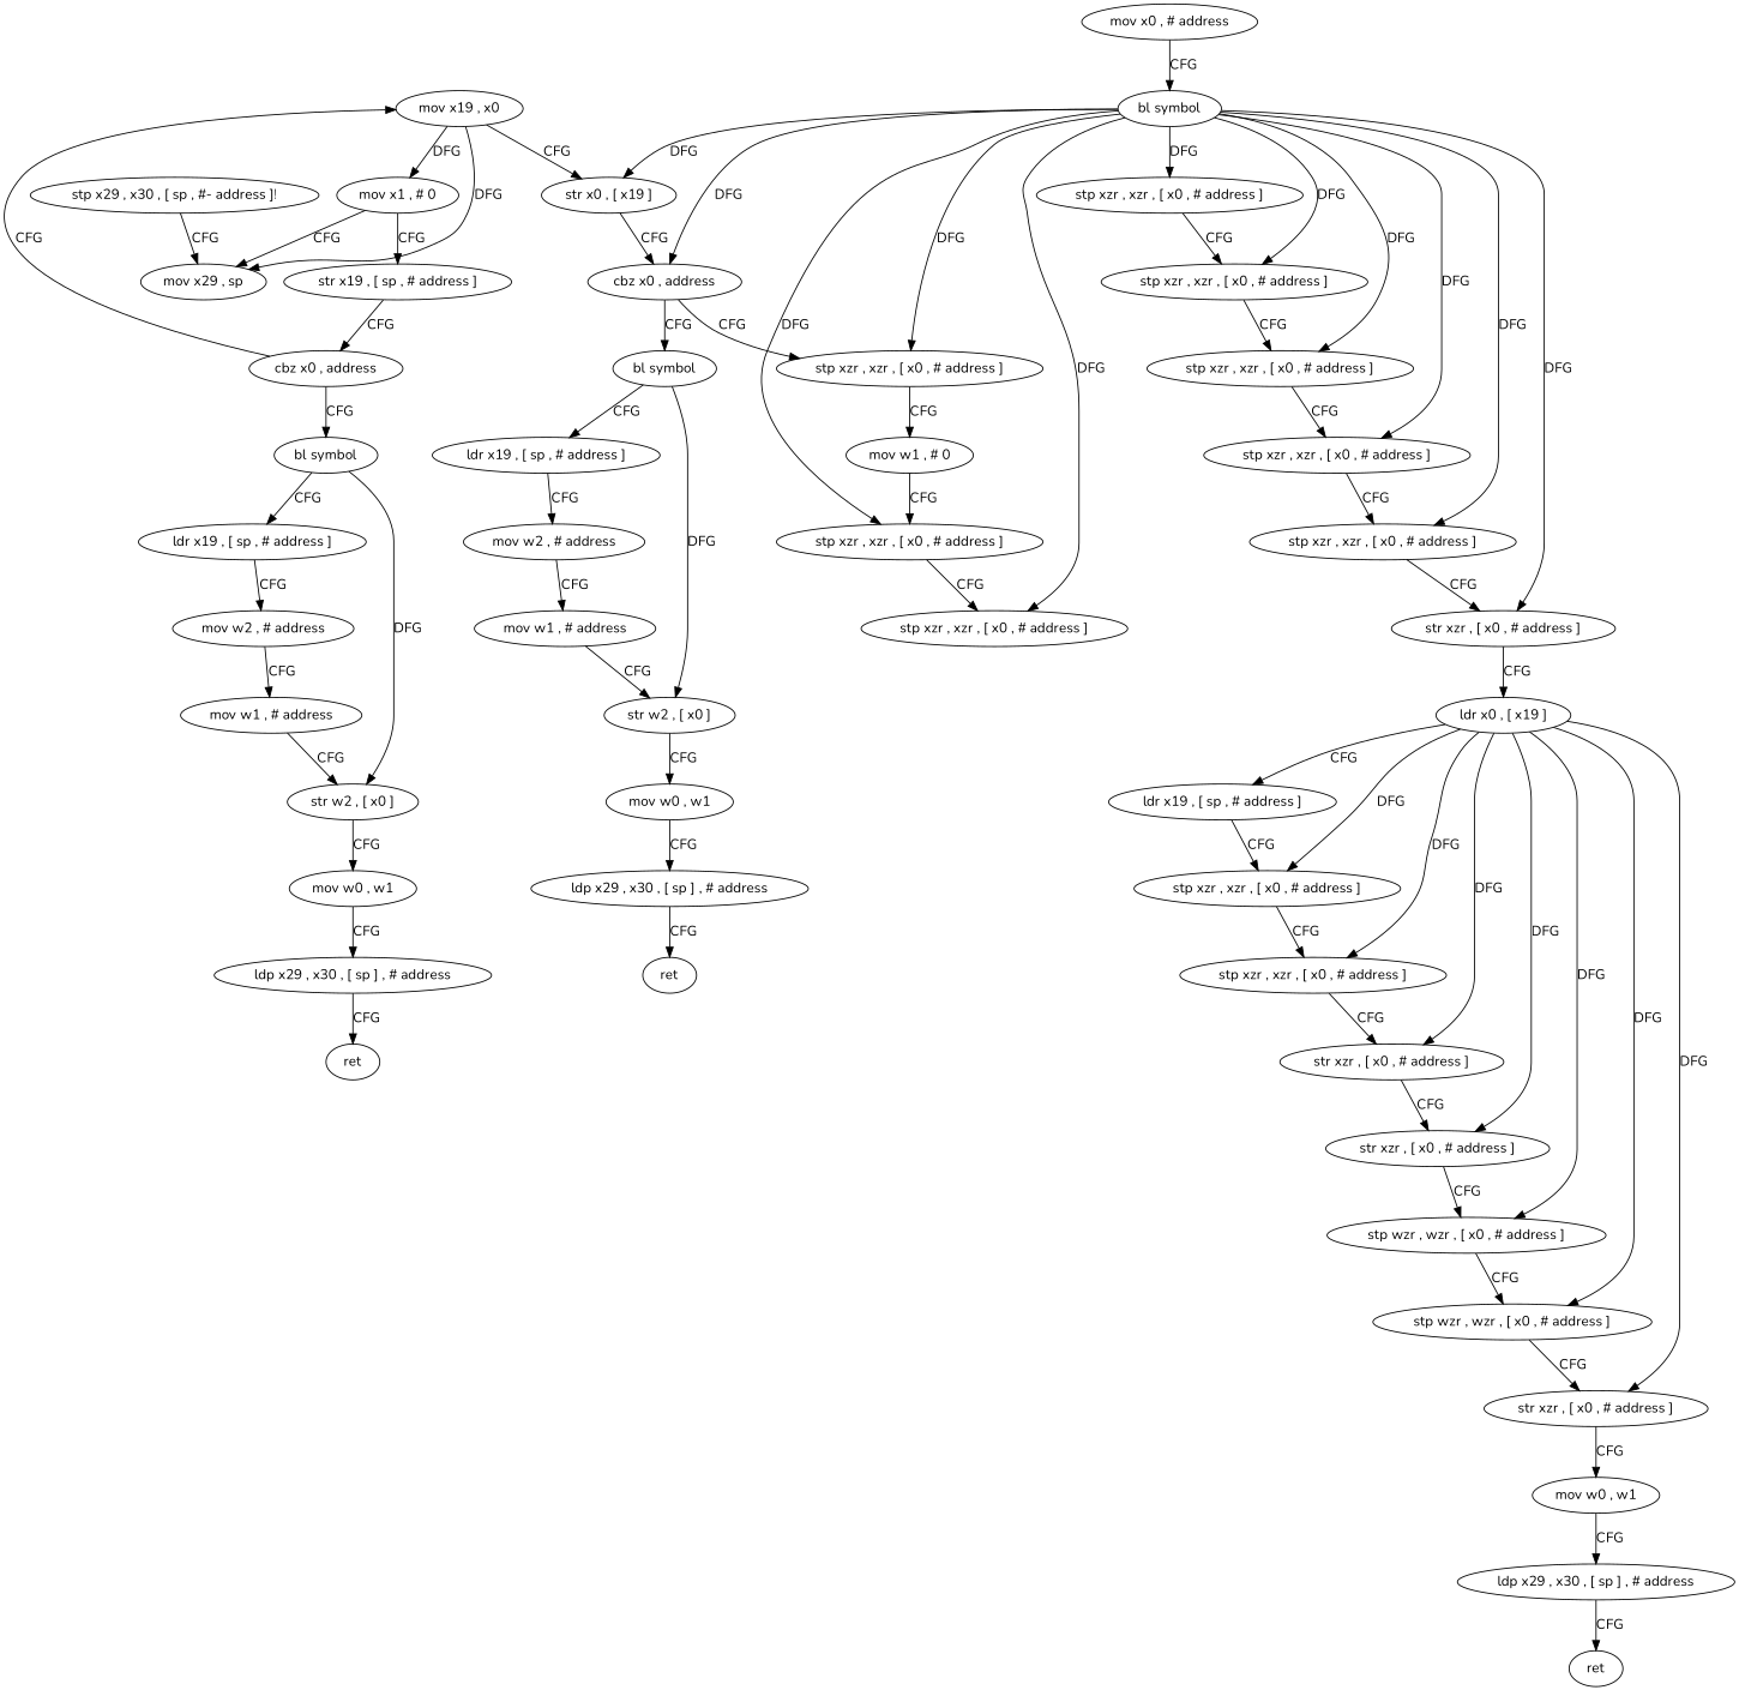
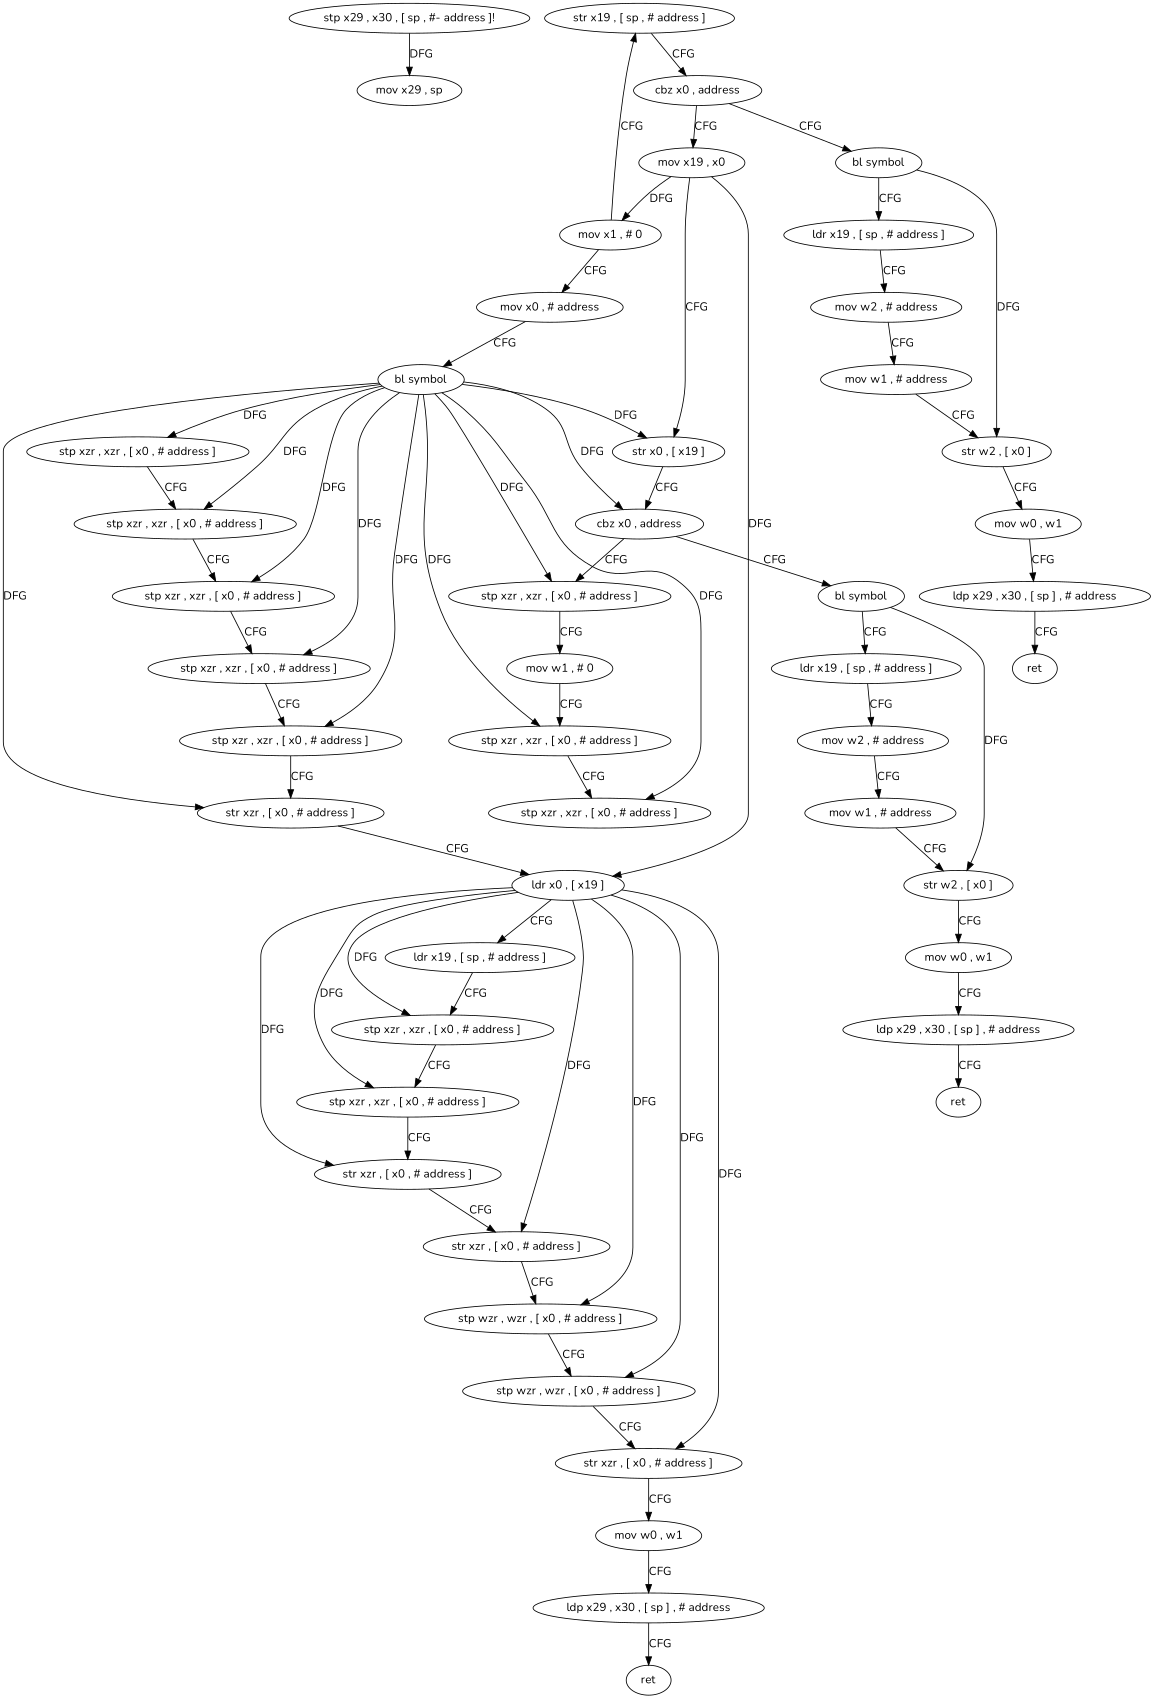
  digraph {
    fontname=Nunito
    node [fontname=Nunito]
    edge [fontname=Nunito]
    n1 [label="stp x29 , x30 , [ sp , #- address ]!"]
    n2 [label="mov x29 , sp"]
    n3 [label="str x19 , [ sp , # address ]"]
    n4 [label="cbz x0 , address"]
    n5 [label="bl symbol"]
    n6 [label="mov x19 , x0"]
    n7 [label="ldr x19 , [ sp , # address ]"]
    n8 [label="str w2 , [ x0 ]"]
    n9 [label="mov x1 , # 0"]
    n10 [label="str x0 , [ x19 ]"]
    n11 [label="ldr x0 , [ x19 ]"]
    n12 [label="mov w2 , # address"]
    n13 [label="mov w0 , w1"]
    n14 [label="mov x0 , # address"]
    n15 [label="cbz x0 , address"]
    n16 [label="ldr x19 , [ sp , # address ]"]
    n17 [label="stp xzr , xzr , [ x0 , # address ]"]
    n18 [label="stp xzr , xzr , [ x0 , # address ]"]
    n19 [label="str xzr , [ x0 , # address ]"]
    n20 [label="str xzr , [ x0 , # address ]"]
    n21 [label="stp wzr , wzr , [ x0 , # address ]"]
    n22 [label="stp wzr , wzr , [ x0 , # address ]"]
    n23 [label="str xzr , [ x0 , # address ]"]
    n24 [label="mov w1 , # address"]
    n25 [label="ldp x29 , x30 , [ sp ] , # address"]
    n26 [label=ret]
    n27 [label="bl symbol"]
    n28 [label="stp xzr , xzr , [ x0 , # address ]"]
    n29 [label="stp xzr , xzr , [ x0 , # address ]"]
    n30 [label="stp xzr , xzr , [ x0 , # address ]"]
    n31 [label="stp xzr , xzr , [ x0 , # address ]"]
    n32 [label="stp xzr , xzr , [ x0 , # address ]"]
    n33 [label="stp xzr , xzr , [ x0 , # address ]"]
    n34 [label="stp xzr , xzr , [ x0 , # address ]"]
    n35 [label="stp xzr , xzr , [ x0 , # address ]"]
    n36 [label="str xzr , [ x0 , # address ]"]
    n37 [label="bl symbol"]
    n38 [label="mov w1 , # 0"]
    n39 [label="ldr x19 , [ sp , # address ]"]
    n40 [label="str w2 , [ x0 ]"]
    n41 [label="mov w2 , # address"]
    n42 [label="mov w0 , w1"]
    n43 [label="mov w1 , # address"]
    n44 [label="ldp x29 , x30 , [ sp ] , # address"]
    n45 [label=ret]
    n46 [label="mov w0 , w1"]
    n47 [label="ldp x29 , x30 , [ sp ] , # address"]
    n48 [label=ret]
-   n1 -> n2 [label=CFG]
+   n1 -> n2 [label=DFG]
    n3 -> n4 [label=CFG]
    n4 -> n5 [label=CFG]
    n4 -> n6 [label=CFG]
    n5 -> n7 [label=CFG]
    n5 -> n8 [label=DFG]
    n6 -> n9 [label=DFG]
    n6 -> n10 [label=CFG]
-   n6 -> n2 [label=DFG]
+   n6 -> n11 [label=DFG]
    n7 -> n12 [label=CFG]
    n8 -> n13 [label=CFG]
    n9 -> n3 [label=CFG]
-   n9 -> n2 [label=CFG]
+   n9 -> n14 [label=CFG]
    n10 -> n15 [label=CFG]
    n11 -> n16 [label=CFG]
    n11 -> n17 [label=DFG]
    n11 -> n18 [label=DFG]
    n11 -> n19 [label=DFG]
    n11 -> n20 [label=DFG]
    n11 -> n21 [label=DFG]
    n11 -> n22 [label=DFG]
    n11 -> n23 [label=DFG]
    n12 -> n24 [label=CFG]
    n13 -> n25 [label=CFG]
    n14 -> n27 [label=CFG]
    n15 -> n28 [label=CFG]
    n15 -> n37 [label=CFG]
    n16 -> n17 [label=CFG]
    n17 -> n18 [label=CFG]
    n18 -> n19 [label=CFG]
    n19 -> n20 [label=CFG]
    n20 -> n21 [label=CFG]
    n21 -> n22 [label=CFG]
    n22 -> n23 [label=CFG]
    n23 -> n46 [label=CFG]
    n24 -> n8 [label=CFG]
    n25 -> n26 [label=CFG]
    n27 -> n10 [label=DFG]
    n27 -> n15 [label=DFG]
    n27 -> n28 [label=DFG]
    n27 -> n29 [label=DFG]
    n27 -> n30 [label=DFG]
    n27 -> n31 [label=DFG]
    n27 -> n32 [label=DFG]
    n27 -> n33 [label=DFG]
    n27 -> n34 [label=DFG]
    n27 -> n35 [label=DFG]
    n27 -> n36 [label=DFG]
    n28 -> n38 [label=CFG]
    n29 -> n30 [label=CFG]
    n31 -> n32 [label=CFG]
    n32 -> n33 [label=CFG]
    n33 -> n34 [label=CFG]
    n34 -> n35 [label=CFG]
    n35 -> n36 [label=CFG]
    n36 -> n11 [label=CFG]
    n37 -> n39 [label=CFG]
    n37 -> n40 [label=DFG]
    n38 -> n29 [label=CFG]
    n39 -> n41 [label=CFG]
    n40 -> n42 [label=CFG]
    n41 -> n43 [label=CFG]
    n42 -> n44 [label=CFG]
    n43 -> n40 [label=CFG]
    n44 -> n45 [label=CFG]
    n46 -> n47 [label=CFG]
    n47 -> n48 [label=CFG]
  }
